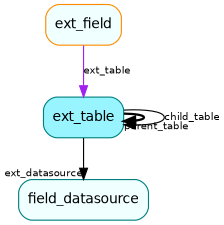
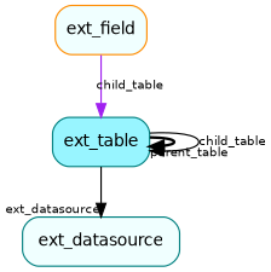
  digraph {
    node [color=teal fillcolor=azure1 fontname=Helvetica fontsize=12 shape=box style="rounded, filled"]
    edge [color=black fontname=Helvetica fontsize=9 style=solid]
    ext_table [fillcolor=cadetblue1]
-   ext_datasource [label=field_datasource]
+   ext_datasource
    ext_field [color=darkorange]
    ext_table -> ext_table [headlabel=parent_table style=bold]
    ext_table -> ext_table [label=child_table]
    ext_table -> ext_datasource [headlabel=ext_datasource]
-   ext_field -> ext_table [color=purple label=ext_table]
+   ext_field -> ext_table [color=purple label=child_table]
  }
